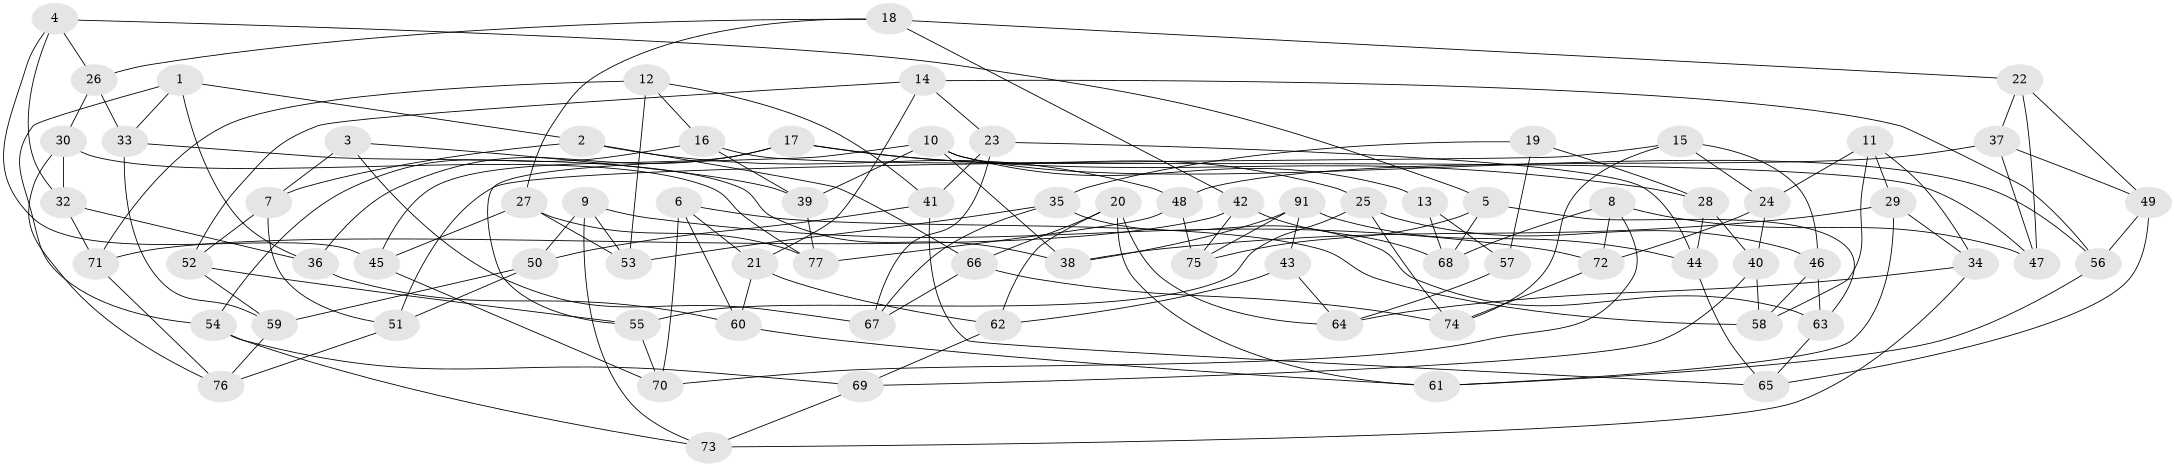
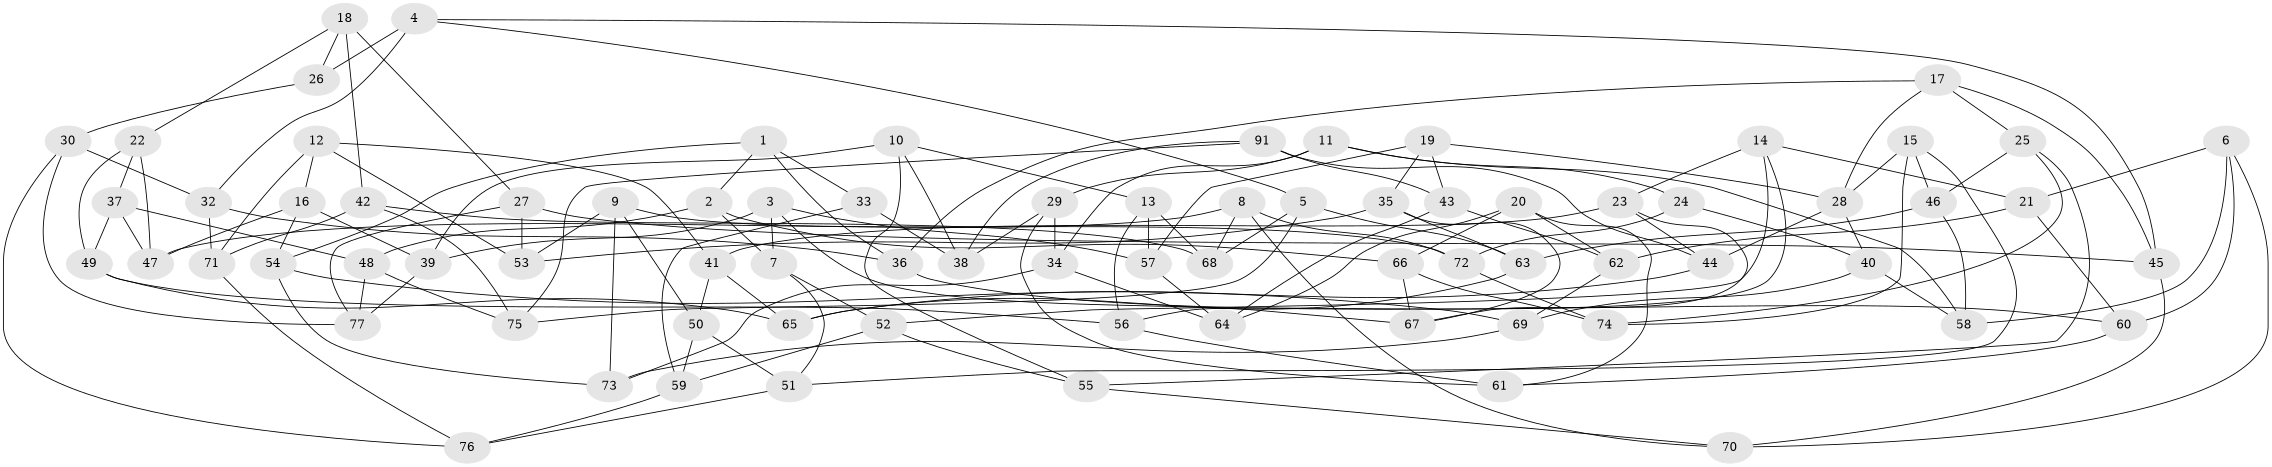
  graph {
    node [color=gray90 style=filled]
    1
    2
    33
    36
    54
    7
    48
    66
    38
    59
    60
    73
    69
    51
    52
    75
    77
    67
    74
    3
    39
    57
    64
    4
    5
    26
    32
    45
    63
    68
    30
    71
    70
    65
    6
    21
    58
    62
    61
    76
    55
    8
    47
    72
    9
    50
    53
    10
    13
    56
    11
    24
    29
    34
    40
    12
    16
    41
    14
    23
    44
    15
    46
    17
    25
    28
    18
    22
    27
    42
    37
    49
    19
    35
    43
    20
    n77 [label=91]
    1 -- 2
    1 -- 33
    1 -- 36
    1 -- 54
    2 -- 7
    2 -- 48
    2 -- 66
    33 -- 38
    33 -- 59
    36 -- 60
    54 -- 73
    54 -- 69
    7 -- 51
    7 -- 52
    48 -- 75
    48 -- 77
    66 -- 67
    66 -- 74
    59 -- 76
    60 -- 61
    69 -- 73
    51 -- 76
    52 -- 59
    52 -- 55
    3 -- 7
    3 -- 67
    3 -- 39
+   3 -- 57
    39 -- 77
    57 -- 64
    4 -- 5
    4 -- 26
    4 -- 32
    4 -- 45
    5 -- 75
    5 -- 63
    5 -- 68
-   26 -- 33
    26 -- 30
    32 -- 36
    32 -- 71
    45 -- 70
    63 -- 65
    30 -- 77
    30 -- 32
    30 -- 76
    71 -- 76
    6 -- 60
    6 -- 70
    6 -- 21
    6 -- 58
    21 -- 60
    21 -- 62
    62 -- 69
    55 -- 70
    8 -- 68
    8 -- 70
    8 -- 47
    8 -- 72
    72 -- 74
    9 -- 73
    9 -- 72
    9 -- 50
    9 -- 53
    50 -- 59
    50 -- 51
    10 -- 38
    10 -- 39
    10 -- 55
    10 -- 13
    13 -- 57
    13 -- 68
-   10 -- 56
+   13 -- 56
    56 -- 61
    11 -- 58
    11 -- 24
    11 -- 29
    11 -- 34
    24 -- 72
    24 -- 40
    29 -- 38
    29 -- 61
    29 -- 34
    34 -- 73
    34 -- 64
    40 -- 69
    40 -- 58
    12 -- 71
    12 -- 53
    12 -- 16
    12 -- 41
    16 -- 54
    16 -- 39
    16 -- 47
    41 -- 65
    41 -- 50
    14 -- 52
    14 -- 21
    14 -- 56
    14 -- 23
    23 -- 67
    23 -- 41
    23 -- 44
    44 -- 65
    15 -- 51
    15 -- 74
-   15 -- 24
+   15 -- 28
    15 -- 46
    46 -- 63
    46 -- 58
    17 -- 36
    17 -- 45
    17 -- 25
    17 -- 28
    25 -- 74
    25 -- 55
    25 -- 46
    28 -- 40
    28 -- 44
    18 -- 26
    18 -- 22
    18 -- 27
    18 -- 42
    22 -- 47
    22 -- 37
    22 -- 49
    27 -- 77
    27 -- 45
    27 -- 53
    42 -- 75
    42 -- 68
    42 -- 71
    37 -- 48
    37 -- 47
    37 -- 49
    49 -- 65
    49 -- 56
    19 -- 57
    19 -- 28
    19 -- 35
+   19 -- 43
    35 -- 67
    35 -- 63
    35 -- 53
    43 -- 64
    43 -- 62
    20 -- 66
    20 -- 64
    20 -- 62
    20 -- 61
    n77 -- 38
    n77 -- 75
    n77 -- 44
    n77 -- 43
  }
